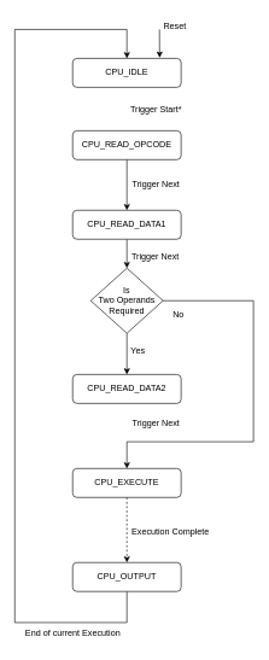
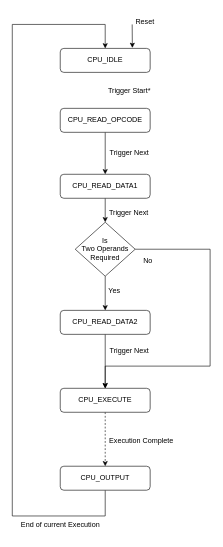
  <mxCell id="0" />
  <mxCell id="1" parent="0" />
  <mxCell id="2" value="CPU_IDLE" style="rounded=1;whiteSpace=wrap;html=1;fontSize=12;glass=0;strokeWidth=1;shadow=0;" parent="1" vertex="1"><mxGeometry x="100" y="80" width="150" height="40" as="geometry" /></mxCell>
  <mxCell id="3" style="edgeStyle=orthogonalEdgeStyle;rounded=0;orthogonalLoop=1;jettySize=auto;html=1;exitX=0.5;exitY=1;exitDx=0;exitDy=0;entryX=0.5;entryY=0;entryDx=0;entryDy=0;" parent="1" source="4" target="6" edge="1"><mxGeometry relative="1" as="geometry" /></mxCell>
  <mxCell id="4" value="CPU_READ_OPCODE" style="rounded=1;whiteSpace=wrap;html=1;fontSize=12;glass=0;strokeWidth=1;shadow=0;" parent="1" vertex="1"><mxGeometry x="100" y="180" width="150" height="40" as="geometry" /></mxCell>
  <mxCell id="5" style="edgeStyle=orthogonalEdgeStyle;rounded=0;orthogonalLoop=1;jettySize=auto;html=1;exitX=0.5;exitY=1;exitDx=0;exitDy=0;" parent="1" source="6" target="17" edge="1"><mxGeometry relative="1" as="geometry" /></mxCell>
  <mxCell id="6" value="CPU_READ_DATA1" style="rounded=1;whiteSpace=wrap;html=1;fontSize=12;glass=0;strokeWidth=1;shadow=0;" parent="1" vertex="1"><mxGeometry x="100" y="290" width="150" height="40" as="geometry" /></mxCell>
+ <mxCell id="7" style="edgeStyle=orthogonalEdgeStyle;rounded=0;orthogonalLoop=1;jettySize=auto;html=1;exitX=0.5;exitY=1;exitDx=0;exitDy=0;entryX=0.5;entryY=0;entryDx=0;entryDy=0;" parent="1" source="8" target="10" edge="1"><mxGeometry relative="1" as="geometry" /></mxCell>
  <mxCell id="8" value="CPU_READ_DATA2" style="rounded=1;whiteSpace=wrap;html=1;fontSize=12;glass=0;strokeWidth=1;shadow=0;" parent="1" vertex="1"><mxGeometry x="100" y="517" width="150" height="40" as="geometry" /></mxCell>
  <mxCell id="9" style="edgeStyle=orthogonalEdgeStyle;rounded=0;orthogonalLoop=1;jettySize=auto;html=1;exitX=0.5;exitY=1;exitDx=0;exitDy=0;entryX=0.5;entryY=0;entryDx=0;entryDy=0;dashed=1;" parent="1" source="10" target="12" edge="1"><mxGeometry relative="1" as="geometry" /></mxCell>
  <mxCell id="10" value="CPU_EXECUTE" style="rounded=1;whiteSpace=wrap;html=1;fontSize=12;glass=0;strokeWidth=1;shadow=0;" parent="1" vertex="1"><mxGeometry x="100" y="647" width="150" height="40" as="geometry" /></mxCell>
  <mxCell id="11" style="edgeStyle=orthogonalEdgeStyle;rounded=0;orthogonalLoop=1;jettySize=auto;html=1;exitX=0.5;exitY=1;exitDx=0;exitDy=0;entryX=0.5;entryY=0;entryDx=0;entryDy=0;" parent="1" source="12" target="2" edge="1"><mxGeometry relative="1" as="geometry"><Array as="points"><mxPoint x="175" y="860" /><mxPoint x="20" y="860" /><mxPoint x="20" y="40" /><mxPoint x="175" y="40" /></Array></mxGeometry></mxCell>
  <mxCell id="12" value="CPU_OUTPUT" style="rounded=1;whiteSpace=wrap;html=1;fontSize=12;glass=0;strokeWidth=1;shadow=0;" parent="1" vertex="1"><mxGeometry x="100" y="777" width="150" height="40" as="geometry" /></mxCell>
  <mxCell id="13" value="Trigger Start*" style="text;html=1;align=center;verticalAlign=middle;resizable=0;points=[];autosize=1;strokeColor=none;fillColor=none;" parent="1" vertex="1"><mxGeometry x="170" y="136" width="90" height="30" as="geometry" /></mxCell>
  <mxCell id="14" value="Trigger Next" style="text;html=1;align=center;verticalAlign=middle;resizable=0;points=[];autosize=1;strokeColor=none;fillColor=none;" parent="1" vertex="1"><mxGeometry x="170" y="240" width="90" height="30" as="geometry" /></mxCell>
  <mxCell id="15" style="edgeStyle=orthogonalEdgeStyle;rounded=0;orthogonalLoop=1;jettySize=auto;html=1;exitX=0.5;exitY=1;exitDx=0;exitDy=0;entryX=0.5;entryY=0;entryDx=0;entryDy=0;" parent="1" source="17" target="8" edge="1"><mxGeometry relative="1" as="geometry" /></mxCell>
  <mxCell id="16" style="edgeStyle=orthogonalEdgeStyle;rounded=0;orthogonalLoop=1;jettySize=auto;html=1;exitX=1;exitY=0.5;exitDx=0;exitDy=0;entryX=0.5;entryY=0;entryDx=0;entryDy=0;" parent="1" source="17" target="10" edge="1"><mxGeometry relative="1" as="geometry"><Array as="points"><mxPoint x="350" y="415" /><mxPoint x="350" y="610" /><mxPoint x="175" y="610" /></Array></mxGeometry></mxCell>
  <mxCell id="17" value="Is &lt;br&gt;Two Operands Required" style="rhombus;whiteSpace=wrap;html=1;" parent="1" vertex="1"><mxGeometry x="125" y="370" width="100" height="90" as="geometry" /></mxCell>
  <mxCell id="18" value="Yes" style="text;html=1;align=center;verticalAlign=middle;resizable=0;points=[];autosize=1;strokeColor=none;fillColor=none;" parent="1" vertex="1"><mxGeometry x="170" y="470" width="40" height="30" as="geometry" /></mxCell>
  <mxCell id="19" value="No" style="text;html=1;align=center;verticalAlign=middle;resizable=0;points=[];autosize=1;strokeColor=none;fillColor=none;" parent="1" vertex="1"><mxGeometry x="226" y="420" width="40" height="30" as="geometry" /></mxCell>
  <mxCell id="20" value="Trigger Next" style="text;html=1;align=center;verticalAlign=middle;resizable=0;points=[];autosize=1;strokeColor=none;fillColor=none;" parent="1" vertex="1"><mxGeometry x="169" y="340" width="90" height="30" as="geometry" /></mxCell>
  <mxCell id="21" value="Trigger Next" style="text;html=1;align=center;verticalAlign=middle;resizable=0;points=[];autosize=1;strokeColor=none;fillColor=none;" parent="1" vertex="1"><mxGeometry x="170" y="570" width="90" height="30" as="geometry" /></mxCell>
  <mxCell id="22" value="Execution Complete" style="text;html=1;align=center;verticalAlign=middle;resizable=0;points=[];autosize=1;strokeColor=none;fillColor=none;" parent="1" vertex="1"><mxGeometry x="170" y="720" width="130" height="30" as="geometry" /></mxCell>
  <mxCell id="23" value="End of current Execution" style="text;html=1;align=center;verticalAlign=middle;resizable=0;points=[];autosize=1;strokeColor=none;fillColor=none;" parent="1" vertex="1"><mxGeometry x="25" y="860" width="150" height="30" as="geometry" /></mxCell>
  <mxCell id="24" value="" style="endArrow=classic;html=1;rounded=0;entryX=0.802;entryY=-0.021;entryDx=0;entryDy=0;entryPerimeter=0;" parent="1" target="2" edge="1"><mxGeometry width="50" height="50" relative="1" as="geometry"><mxPoint x="220" y="40" as="sourcePoint" /><mxPoint x="210" y="50" as="targetPoint" /></mxGeometry></mxCell>
  <mxCell id="25" value="Reset" style="text;html=1;align=center;verticalAlign=middle;resizable=0;points=[];autosize=1;strokeColor=none;fillColor=none;" parent="1" vertex="1"><mxGeometry x="216" y="20" width="50" height="30" as="geometry" /></mxCell>
